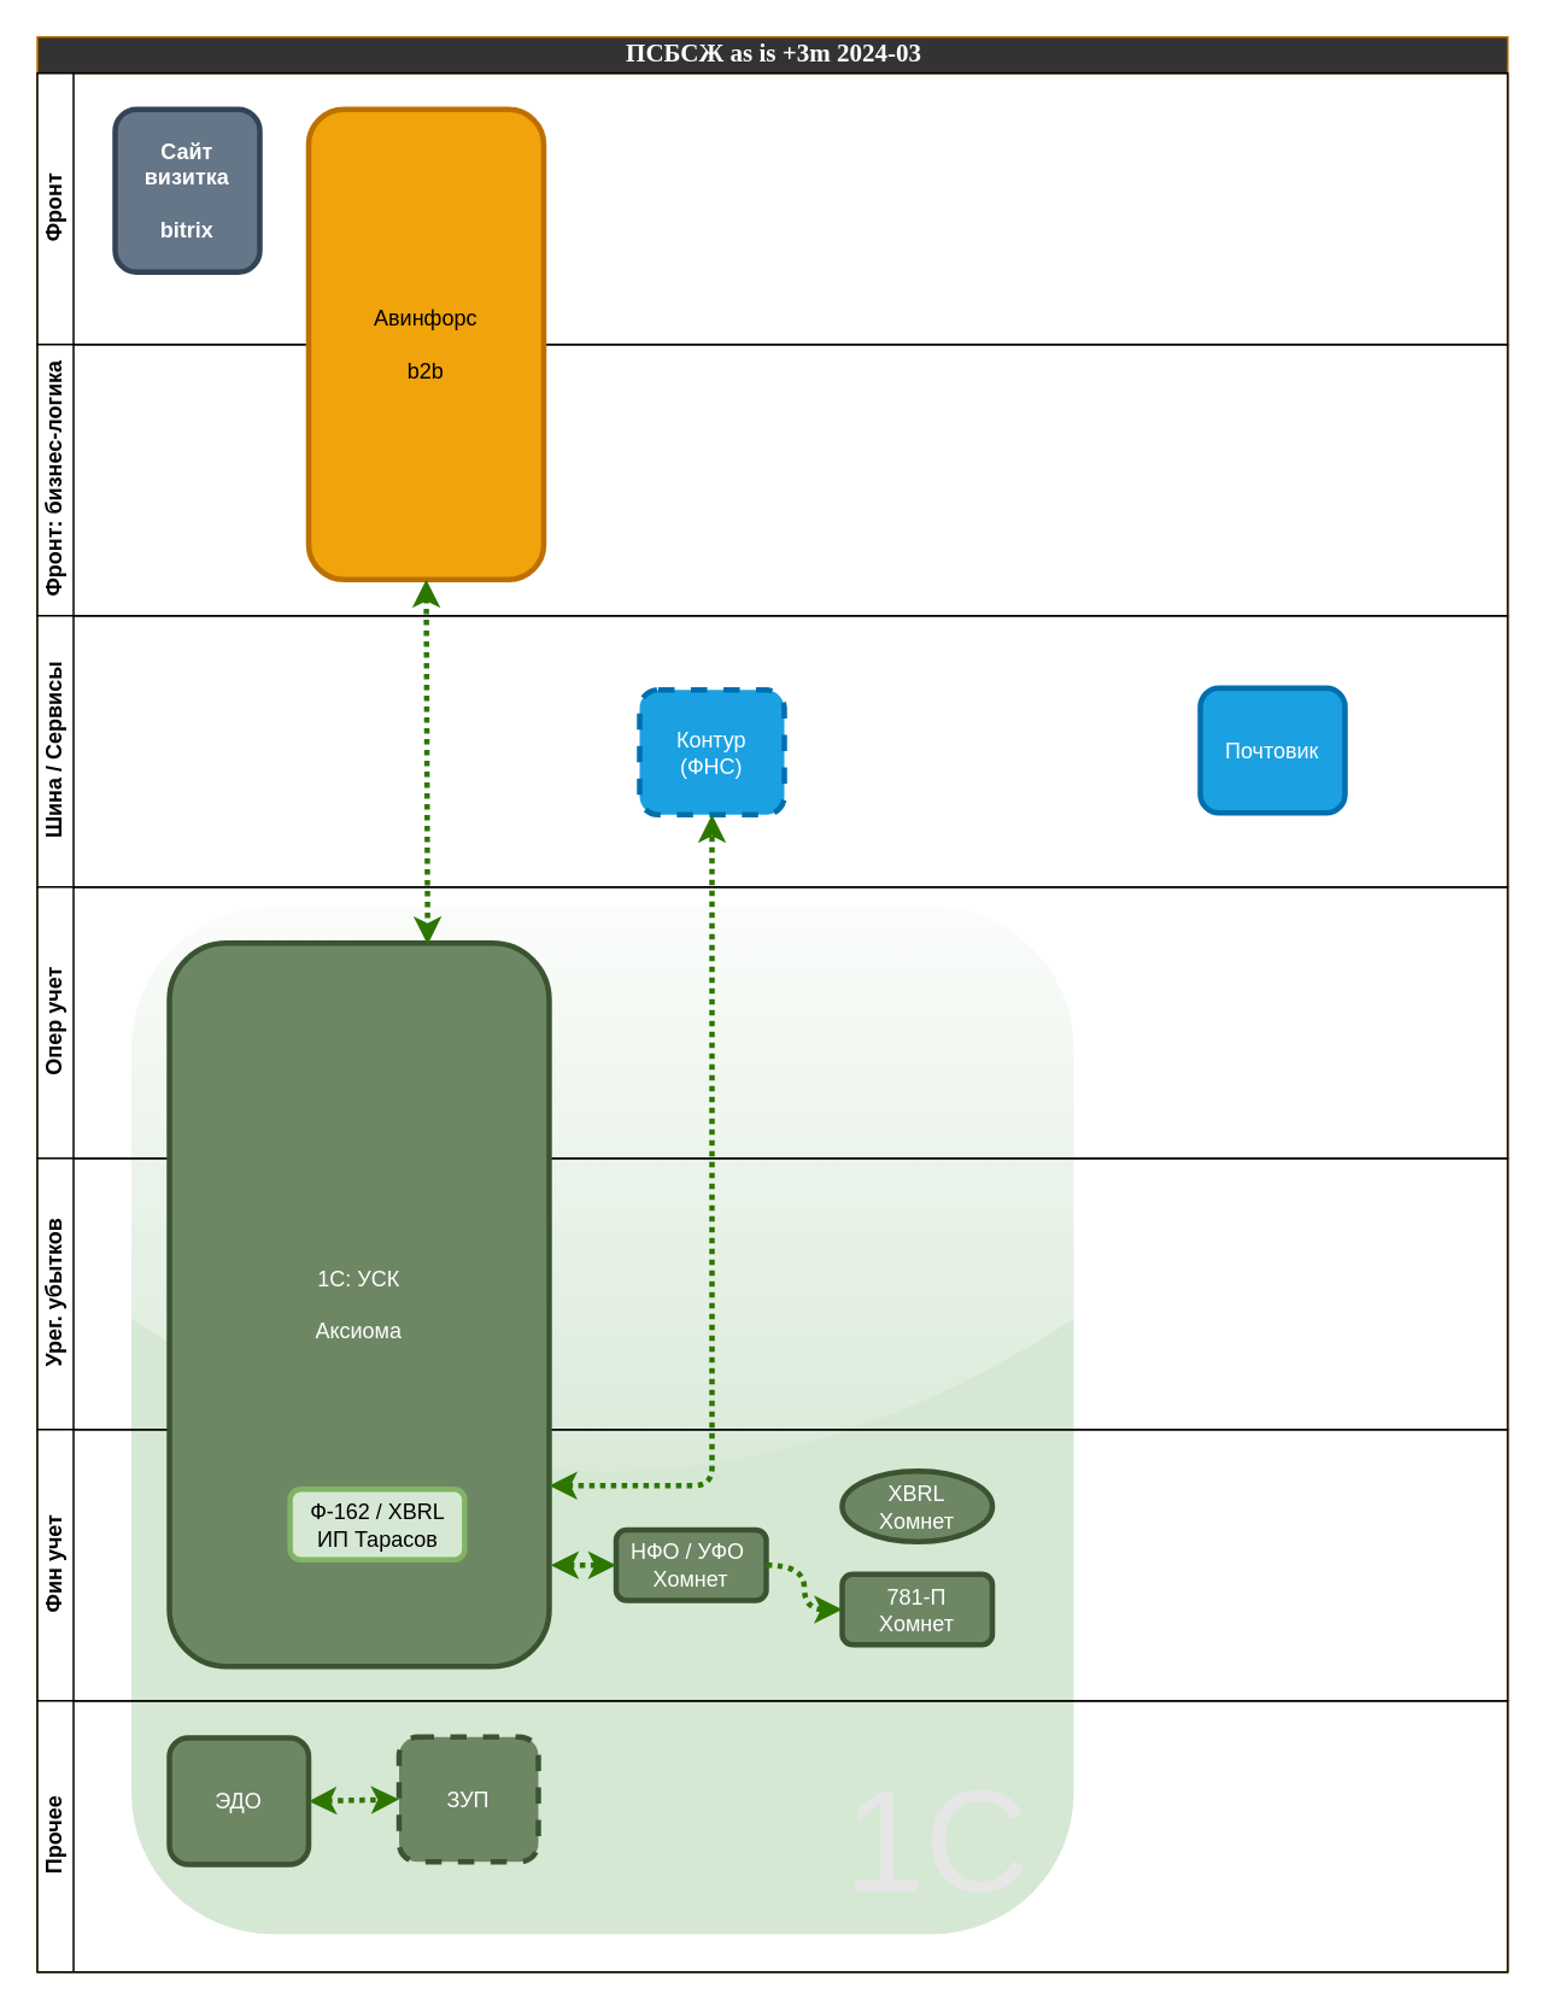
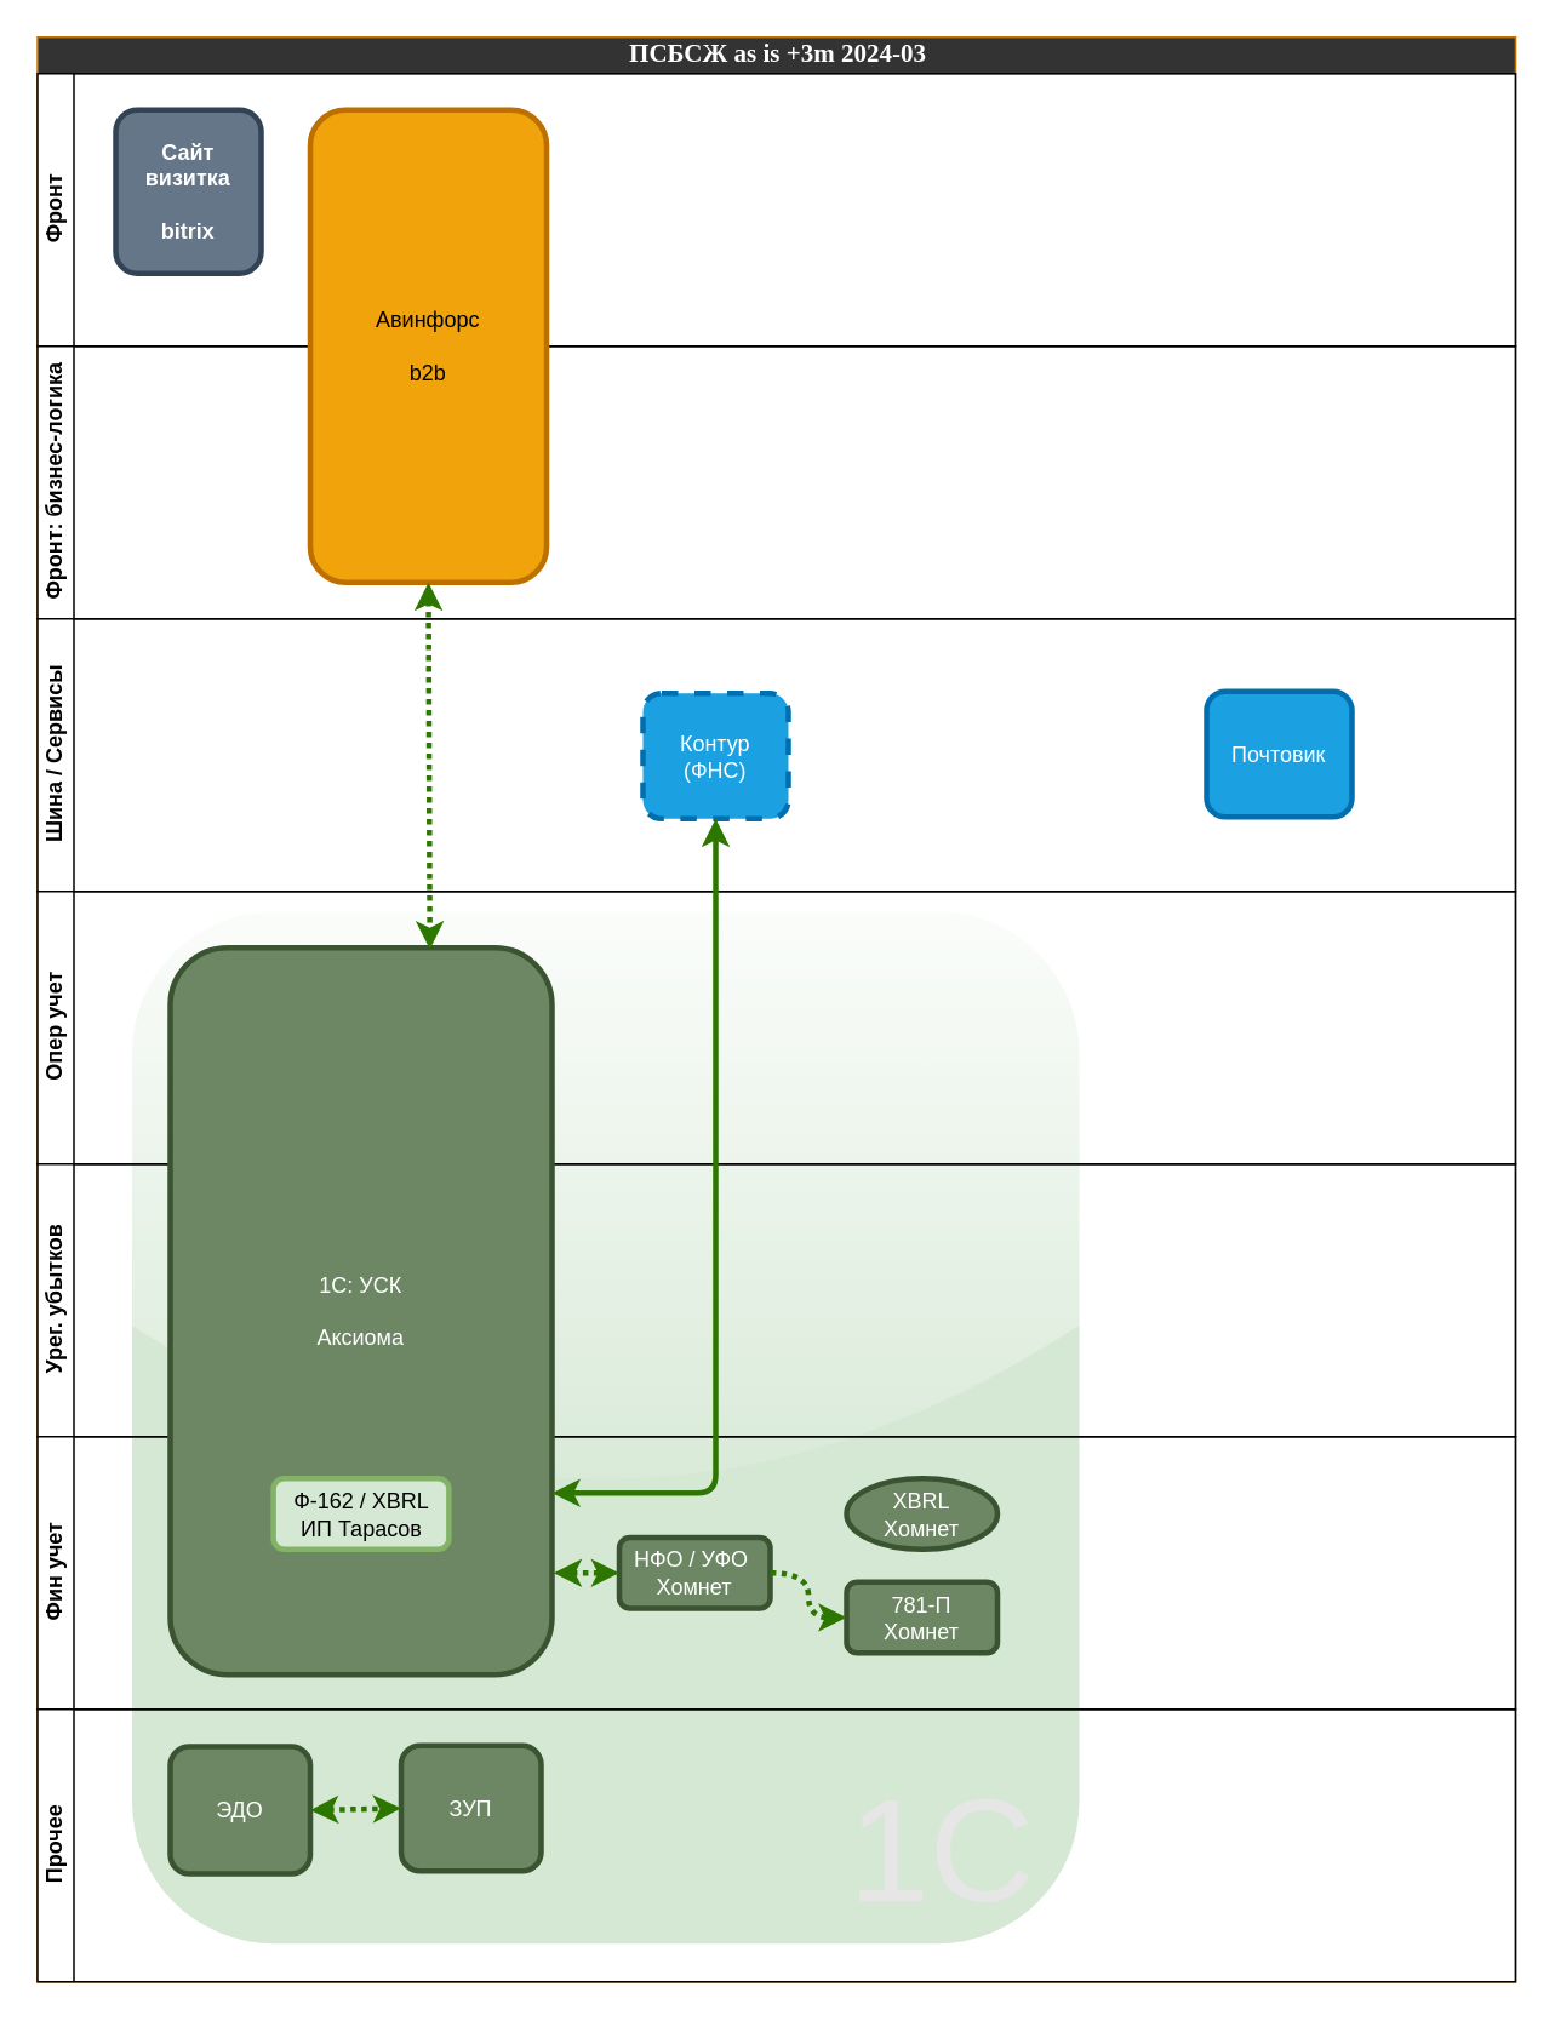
  <mxCell id="0" />
  <mxCell id="1" parent="0" />
  <mxCell id="2" value="1С&amp;nbsp;" style="rounded=1;whiteSpace=wrap;html=1;shadow=0;labelBackgroundColor=none;strokeWidth=1;fontFamily=Helvetica;fontSize=80;align=right;fillColor=#d5e8d4;strokeColor=none;glass=1;verticalAlign=bottom;fontColor=#E6E6E6;" parent="1" vertex="1"><mxGeometry x="72" y="501" width="521" height="568" as="geometry" /></mxCell>
  <mxCell id="3" value="ПСБСЖ as is +3m 2024-03" style="swimlane;html=1;childLayout=stackLayout;horizontal=1;startSize=20;horizontalStack=0;rounded=0;shadow=0;labelBackgroundColor=none;strokeWidth=1;fontFamily=Verdana;fontSize=14;align=center;fillColor=#333333;fontColor=#FFFFFF;strokeColor=#BD7000;" parent="1" vertex="1"><mxGeometry x="20" y="20" width="813" height="1070" as="geometry"><mxRectangle x="180" y="70" width="60" height="20" as="alternateBounds" /></mxGeometry></mxCell>
  <mxCell id="4" value="Фронт" style="swimlane;html=1;startSize=20;horizontal=0;" parent="3" vertex="1"><mxGeometry y="20" width="813" height="150" as="geometry" /></mxCell>
  <mxCell id="5" value="Сайт&lt;br&gt;&lt;div&gt;визитка&lt;/div&gt;&lt;div&gt;&lt;br&gt;&lt;/div&gt;&lt;div&gt;bitrix&lt;/div&gt;" style="rounded=1;whiteSpace=wrap;html=1;shadow=0;labelBackgroundColor=none;strokeWidth=3;fontFamily=Helvetica;fontSize=12;align=center;fillColor=#647687;strokeColor=#314354;fontColor=#ffffff;verticalAlign=middle;fontStyle=1;" parent="4" vertex="1"><mxGeometry x="43" y="20" width="80" height="90" as="geometry" /></mxCell>
  <mxCell id="6" value="Фронт: бизнес-логика" style="swimlane;html=1;startSize=20;horizontal=0;" parent="3" vertex="1"><mxGeometry y="170" width="813" height="150" as="geometry" /></mxCell>
  <mxCell id="7" value="&lt;span style=&quot;font-weight: 400;&quot;&gt;Авинфорс&lt;/span&gt;&lt;br style=&quot;font-weight: 400;&quot;&gt;&lt;br style=&quot;font-weight: 400;&quot;&gt;&lt;span style=&quot;font-weight: 400;&quot;&gt;b2b&lt;/span&gt;" style="rounded=1;whiteSpace=wrap;html=1;shadow=0;labelBackgroundColor=none;strokeWidth=3;fontFamily=Helvetica;fontSize=12;align=center;fillColor=#f0a30a;fontColor=#000000;strokeColor=#BD7000;fontStyle=1;verticalAlign=middle;" parent="6" vertex="1"><mxGeometry x="150" y="-130" width="130" height="260" as="geometry" /></mxCell>
  <mxCell id="8" value="Шина / Сервисы" style="swimlane;html=1;startSize=20;horizontal=0;" parent="3" vertex="1"><mxGeometry y="320" width="813" height="150" as="geometry" /></mxCell>
  <mxCell id="9" value="Опер учет" style="swimlane;html=1;startSize=20;horizontal=0;" parent="3" vertex="1"><mxGeometry y="470" width="813" height="150" as="geometry"><mxRectangle y="470" width="959" height="30" as="alternateBounds" /></mxGeometry></mxCell>
  <mxCell id="10" value="Урег. убытков" style="swimlane;html=1;startSize=20;horizontal=0;" parent="3" vertex="1"><mxGeometry y="620" width="813" height="150" as="geometry" /></mxCell>
  <mxCell id="11" value="Фин учет" style="swimlane;html=1;startSize=20;horizontal=0;" parent="3" vertex="1"><mxGeometry y="770" width="813" height="150" as="geometry" /></mxCell>
  <mxCell id="12" value="НФО / УФО&amp;nbsp;&lt;div&gt;Хомнет&lt;/div&gt;" style="rounded=1;whiteSpace=wrap;html=1;shadow=0;labelBackgroundColor=none;strokeWidth=3;fontFamily=Helvetica;fontSize=12;align=center;fillColor=#6d8764;strokeColor=#3A5431;verticalAlign=middle;fontColor=#ffffff;" parent="11" vertex="1"><mxGeometry x="320" y="55.5" width="83" height="39" as="geometry" /></mxCell>
  <mxCell id="13" value="781-П&lt;div&gt;Хомнет&lt;/div&gt;" style="rounded=1;whiteSpace=wrap;html=1;shadow=0;labelBackgroundColor=none;strokeWidth=3;fontFamily=Helvetica;fontSize=12;align=center;fillColor=#6d8764;strokeColor=#3A5431;verticalAlign=middle;fontColor=#ffffff;" parent="11" vertex="1"><mxGeometry x="445" y="80" width="83" height="39" as="geometry" /></mxCell>
  <mxCell id="14" value="" style="endArrow=classic;startArrow=none;html=1;fontFamily=Helvetica;fontSize=12;rounded=1;strokeWidth=3;dashed=1;dashPattern=1 1;fillColor=#60a917;strokeColor=#2D7600;entryX=0;entryY=0.5;entryDx=0;entryDy=0;startFill=0;exitX=1;exitY=0.5;exitDx=0;exitDy=0;edgeStyle=orthogonalEdgeStyle;curved=1;" parent="11" source="12" target="13" edge="1"><mxGeometry width="50" height="50" relative="1" as="geometry"><mxPoint x="413" y="86" as="sourcePoint" /><mxPoint x="453" y="53" as="targetPoint" /></mxGeometry></mxCell>
  <mxCell id="15" value="Прочее" style="swimlane;html=1;startSize=20;horizontal=0;" parent="3" vertex="1"><mxGeometry y="920" width="813" height="150" as="geometry" /></mxCell>
- <mxCell id="16" value="ЗУП" style="rounded=1;whiteSpace=wrap;html=1;shadow=0;labelBackgroundColor=none;strokeWidth=3;fontFamily=Helvetica;fontSize=12;align=center;fillColor=#6d8764;strokeColor=#3A5431;fontColor=#ffffff;verticalAlign=middle;dashed=1;" parent="15" vertex="1"><mxGeometry x="200" y="20" width="77" height="69" as="geometry" /></mxCell>
+ <mxCell id="16" value="ЗУП" style="rounded=1;whiteSpace=wrap;html=1;shadow=0;labelBackgroundColor=none;strokeWidth=3;fontFamily=Helvetica;fontSize=12;align=center;fillColor=#6d8764;strokeColor=#3A5431;fontColor=#ffffff;verticalAlign=middle;" parent="15" vertex="1"><mxGeometry x="200" y="20" width="77" height="69" as="geometry" /></mxCell>
  <mxCell id="17" value="Контур&lt;div&gt;(ФНС)&lt;/div&gt;" style="rounded=1;whiteSpace=wrap;html=1;shadow=0;labelBackgroundColor=none;strokeWidth=3;fontFamily=Helvetica;fontSize=12;align=center;fillColor=#1ba1e2;strokeColor=#006EAF;fontColor=#ffffff;verticalAlign=middle;dashed=1;" parent="15" vertex="1"><mxGeometry x="333" y="-559" width="80" height="69" as="geometry" /></mxCell>
  <mxCell id="18" value="Почтовик" style="rounded=1;whiteSpace=wrap;html=1;shadow=0;labelBackgroundColor=none;strokeWidth=3;fontFamily=Helvetica;fontSize=12;align=center;fillColor=#1ba1e2;strokeColor=#006EAF;fontColor=#ffffff;verticalAlign=middle;" parent="15" vertex="1"><mxGeometry x="643" y="-560" width="80" height="69" as="geometry" /></mxCell>
  <mxCell id="19" value="ЭДО" style="rounded=1;whiteSpace=wrap;html=1;shadow=0;labelBackgroundColor=none;strokeWidth=3;fontFamily=Helvetica;fontSize=12;align=center;fillColor=#6d8764;strokeColor=#3A5431;fontColor=#ffffff;verticalAlign=middle;" parent="15" vertex="1"><mxGeometry x="73" y="20.5" width="77" height="70" as="geometry" /></mxCell>
  <mxCell id="20" value="" style="endArrow=classic;startArrow=classic;html=1;fontFamily=Helvetica;fontSize=12;rounded=1;strokeWidth=3;dashed=1;dashPattern=1 1;fillColor=#60a917;strokeColor=#2D7600;exitX=1;exitY=0.5;exitDx=0;exitDy=0;entryX=0;entryY=0.5;entryDx=0;entryDy=0;" parent="15" source="19" target="16" edge="1"><mxGeometry width="50" height="50" relative="1" as="geometry"><mxPoint x="247" y="30" as="sourcePoint" /><mxPoint x="247" y="-8" as="targetPoint" /></mxGeometry></mxCell>
  <mxCell id="21" value="1С: УСК&lt;div&gt;&lt;br&gt;&lt;/div&gt;&lt;div&gt;Аксиома&lt;/div&gt;" style="rounded=1;whiteSpace=wrap;html=1;shadow=0;labelBackgroundColor=none;strokeWidth=3;fontFamily=Helvetica;fontSize=12;align=center;fillColor=#6d8764;fontColor=#ffffff;strokeColor=#3A5431;" parent="1" vertex="1"><mxGeometry x="93" y="521" width="210" height="400" as="geometry" /></mxCell>
  <mxCell id="22" value="" style="endArrow=classic;startArrow=classic;html=1;fontFamily=Helvetica;fontSize=12;rounded=1;strokeWidth=3;dashed=1;dashPattern=1 1;fillColor=#60a917;strokeColor=#2D7600;exitX=0.5;exitY=1;exitDx=0;exitDy=0;entryX=0.68;entryY=0.002;entryDx=0;entryDy=0;entryPerimeter=0;" parent="1" source="7" target="21" edge="1"><mxGeometry width="50" height="50" relative="1" as="geometry"><mxPoint x="245" y="321" as="sourcePoint" /><mxPoint x="253" y="431" as="targetPoint" /></mxGeometry></mxCell>
  <mxCell id="23" value="" style="endArrow=classic;startArrow=classic;html=1;fontFamily=Helvetica;fontSize=12;rounded=1;strokeWidth=3;dashed=1;dashPattern=1 1;fillColor=#60a917;strokeColor=#2D7600;entryX=0;entryY=0.5;entryDx=0;entryDy=0;exitX=1.004;exitY=0.86;exitDx=0;exitDy=0;exitPerimeter=0;" parent="1" source="21" target="12" edge="1"><mxGeometry width="50" height="50" relative="1" as="geometry"><mxPoint x="303" y="837" as="sourcePoint" /><mxPoint x="233" y="1003" as="targetPoint" /></mxGeometry></mxCell>
- <mxCell id="24" value="" style="endArrow=classic;startArrow=classic;html=1;fontFamily=Helvetica;fontSize=12;exitX=1;exitY=0.75;exitDx=0;exitDy=0;entryX=0.5;entryY=1;entryDx=0;entryDy=0;rounded=1;strokeWidth=3;dashed=1;dashPattern=1 1;fillColor=#60a917;strokeColor=#2D7600;" parent="1" source="21" target="17" edge="1"><mxGeometry width="50" height="50" relative="1" as="geometry"><mxPoint x="437" y="901" as="sourcePoint" /><mxPoint x="513" y="971" as="targetPoint" /><Array as="points"><mxPoint x="393" y="821" /></Array></mxGeometry></mxCell>
+ <mxCell id="24" value="" style="endArrow=classic;startArrow=classic;html=1;fontFamily=Helvetica;fontSize=12;exitX=1;exitY=0.75;exitDx=0;exitDy=0;entryX=0.5;entryY=1;entryDx=0;entryDy=0;rounded=1;strokeWidth=3;dashed=0;dashPattern=1 1;fillColor=#60a917;strokeColor=#2D7600;" parent="1" source="21" target="17" edge="1"><mxGeometry width="50" height="50" relative="1" as="geometry"><mxPoint x="437" y="901" as="sourcePoint" /><mxPoint x="513" y="971" as="targetPoint" /><Array as="points"><mxPoint x="393" y="821" /></Array></mxGeometry></mxCell>
  <mxCell id="25" value="XBRL&lt;div&gt;Хомнет&lt;/div&gt;" style="ellipse;whiteSpace=wrap;html=1;shadow=0;labelBackgroundColor=none;strokeWidth=3;fontFamily=Helvetica;fontSize=12;align=center;fillColor=#6d8764;strokeColor=#3A5431;verticalAlign=middle;fontColor=#ffffff;" parent="1" vertex="1"><mxGeometry x="465" y="813" width="83" height="39" as="geometry" /></mxCell>
- <mxCell id="26" value="Ф-162 / XBRL&lt;div&gt;ИП Тарасов&lt;/div&gt;" style="rounded=1;whiteSpace=wrap;html=1;shadow=0;labelBackgroundColor=none;strokeWidth=3;fontFamily=Helvetica;fontSize=12;align=center;fillColor=#d5e8d4;strokeColor=#82b366;verticalAlign=middle;fontColor=default;" parent="1" vertex="1"><mxGeometry x="159.75" y="823" width="96.5" height="39" as="geometry" /></mxCell>
+ <mxCell id="26" value="Ф-162 / XBRL&lt;div&gt;ИП Тарасов&lt;/div&gt;" style="rounded=1;whiteSpace=wrap;html=1;shadow=0;labelBackgroundColor=none;strokeWidth=3;fontFamily=Helvetica;fontSize=12;align=center;fillColor=#d5e8d4;strokeColor=#82b366;verticalAlign=middle;fontColor=default;" parent="1" vertex="1"><mxGeometry x="149.75" y="813" width="96.5" height="39" as="geometry" /></mxCell>
